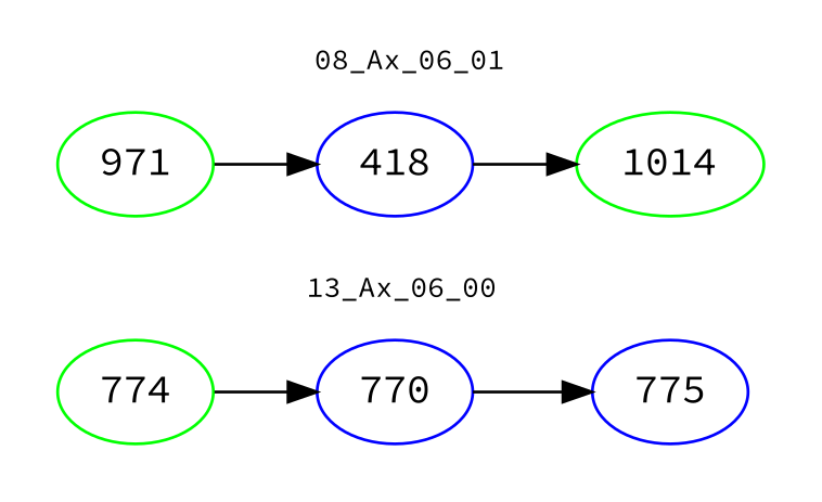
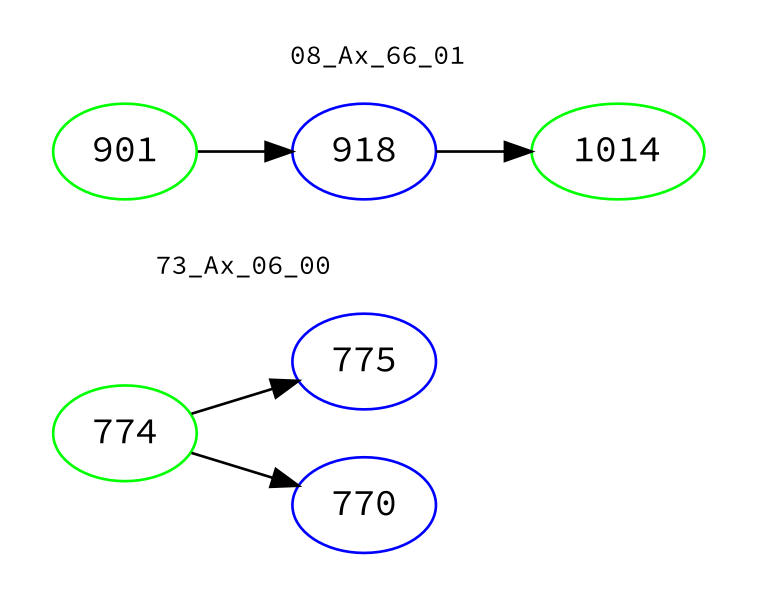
  digraph {
    fontname="Source Code Pro"
    rankdir=LR
    node [color=green fontname="Source Code Pro"]
    edge [color=black fontname="Source Code Pro"]
    n1 [label=774]
    n2 [color=blue label=770]
    n3 [color=blue label=775]
-   n4 [label=971]
-   n5 [color=blue label=418]
+   n4 [label=901]
+   n5 [color=blue label=918]
    n6 [label=1014]
    subgraph cluster_1 {
      color=white
      fontsize=10
-     label="13_Ax_06_00"
+     label="73_Ax_06_00"
      n1
      n2
      n3
    }
    subgraph cluster_2 {
      color=white
      fontsize=10
-     label="08_Ax_06_01"
+     label="08_Ax_66_01"
      n4
      n5
      n6
    }
    n1 -> n2
-   n2 -> n3
+   n1 -> n3
    n4 -> n5
    n5 -> n6
  }
